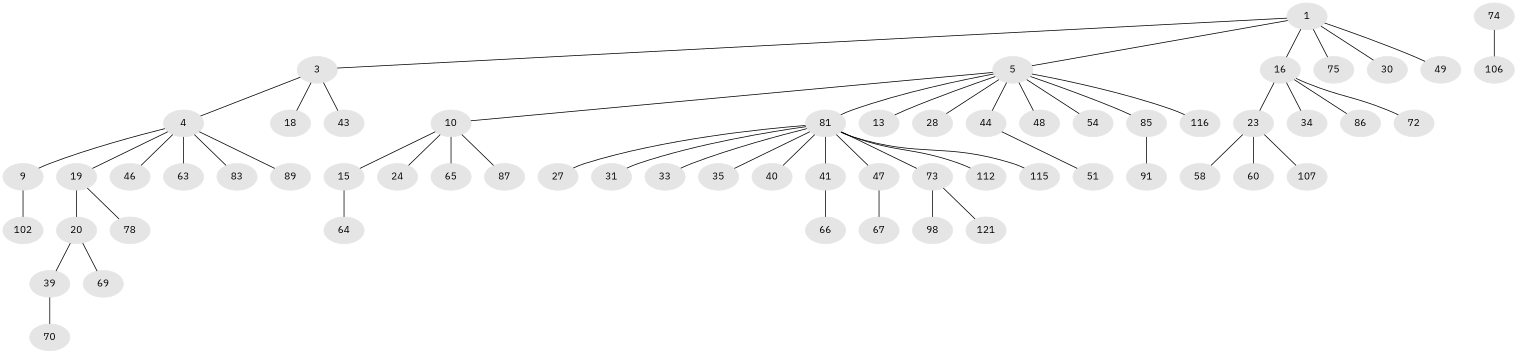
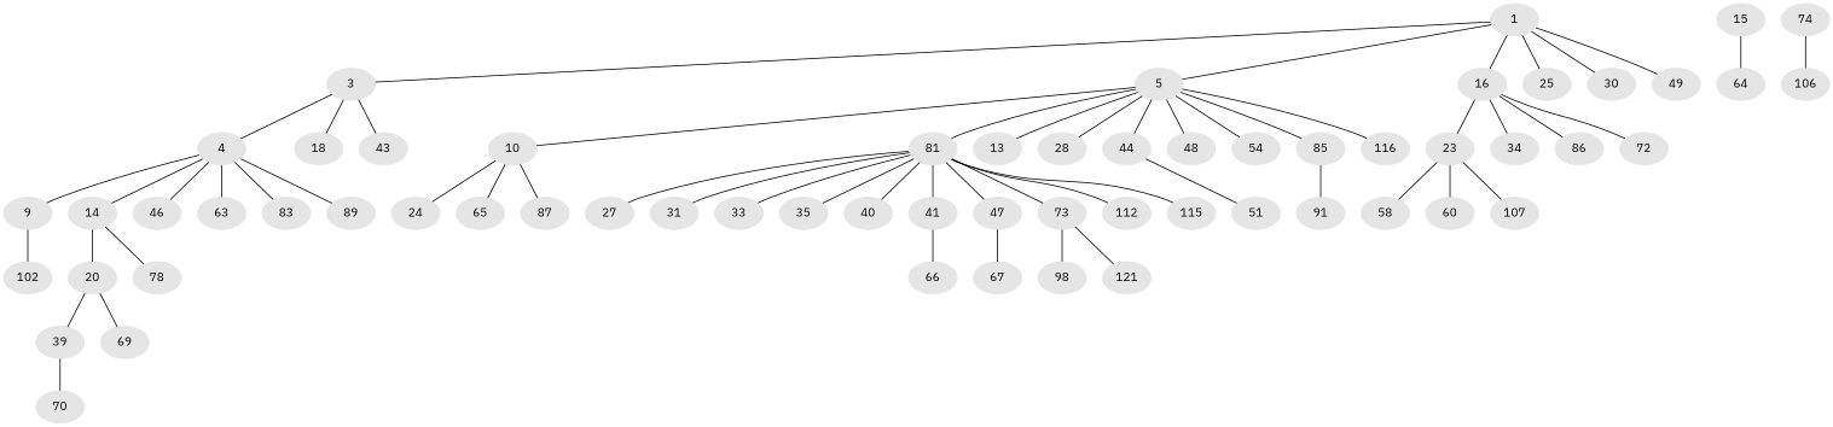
  graph {
    fontname="IBM Plex Sans"
    node [color=gray90 fontname="IBM Plex Sans" style=filled]
    edge [fontname="IBM Plex Sans"]
    1 [super="+2+88"]
    3
    5 [super="+6+7+61"]
    16 [super="+109+17+71"]
-   25 [super="+80" label=75]
+   25 [super="+80"]
    30 [super="+84"]
    49
    4 [super="+38"]
    18 [super="+82"]
    43
    10 [super="+14"]
    n12 [label=81 super="+12+26+21"]
    13 [super="+62"]
    28
    44 [super="+57"]
    48 [super="+56"]
    54 [super="+99"]
    85
    116
    23 [super="+37"]
    34 [super="+95"]
    86 [super="+93"]
    72
    9
-   19 [super="+52"]
+   19 [super="+52" label=14]
    46 [super="+113"]
    63 [super="+111"]
    83
    89
    102
    20
    78
    15 [super="+75"]
    24
    65
    87
    27 [super="+110"]
    31 [super="+50+36"]
    33
    35
    40 [super="+77"]
    41 [super="+45"]
    47
    73
    112
    115
    51 [super="+96"]
    n48 [label=91 super="+114"]
    64
    66
    67 [super="+100"]
    98
    121
    58 [super="+81"]
    60 [super="+76"]
    107
    39
    69
    70
    74
    106
    1 -- 3
    1 -- 5
    1 -- 16
    1 -- 25
    1 -- 30
    1 -- 49
    3 -- 4
    3 -- 18
    3 -- 43
    5 -- 10
    5 -- n12
    5 -- 13
    5 -- 28
    5 -- 44
    5 -- 48
    5 -- 54
    5 -- 85
    5 -- 116
    16 -- 23
    16 -- 34
    16 -- 86
    16 -- 72
    4 -- 9
    4 -- 19
    4 -- 46
    4 -- 63
    4 -- 83
    4 -- 89
-   10 -- 15
    10 -- 24
    10 -- 65
    10 -- 87
    n12 -- 27
    n12 -- 31
    n12 -- 33
    n12 -- 35
    n12 -- 40
    n12 -- 41
    n12 -- 47
    n12 -- 73
    n12 -- 112
    n12 -- 115
    44 -- 51
    85 -- n48
    23 -- 58
    23 -- 60
    23 -- 107
    9 -- 102
    19 -- 20
    19 -- 78
    20 -- 39
    20 -- 69
    15 -- 64
    41 -- 66
    47 -- 67
    73 -- 98
    73 -- 121
    39 -- 70
    74 -- 106
  }
